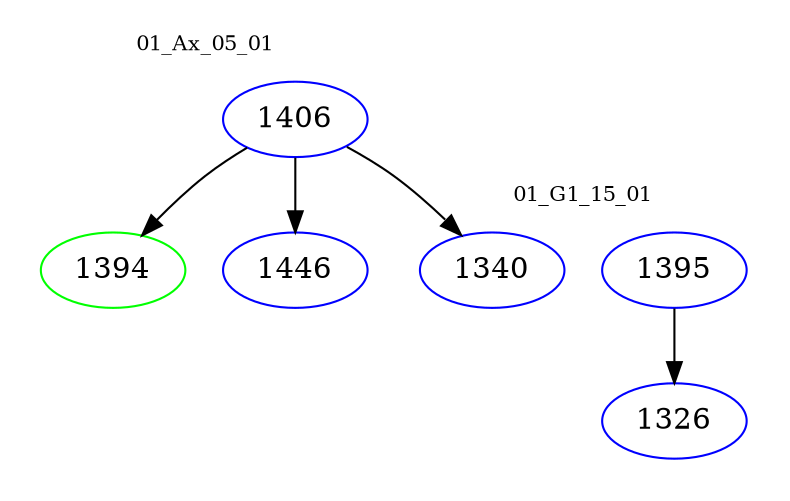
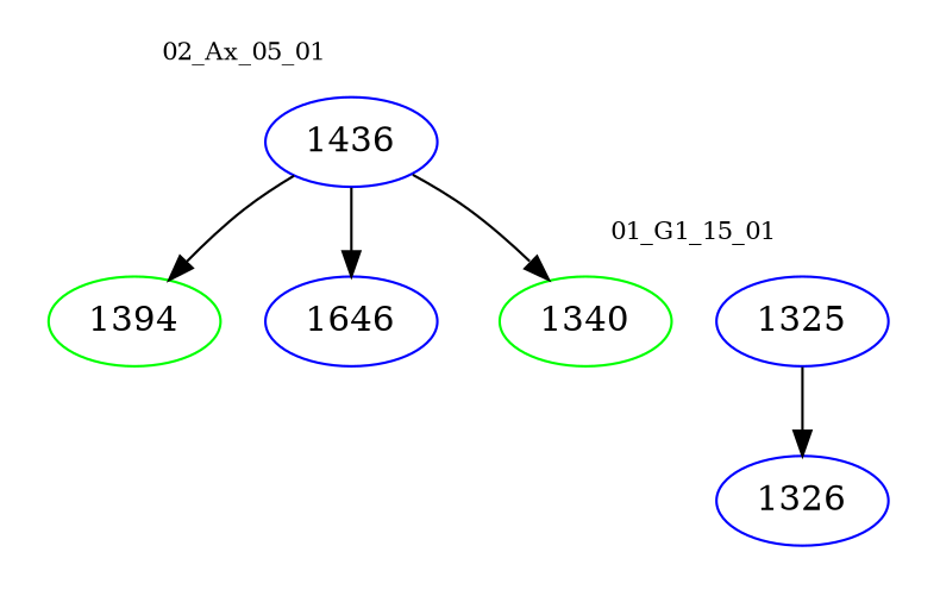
  digraph {
    node [color=blue]
    edge [color=black]
-   n1 [label=1406]
+   n1 [label=1436]
    n2 [color=green label=1394]
-   n3 [label=1446]
-   n4 [label=1395]
+   n3 [label=1646]
+   n4 [label=1325]
    n5 [label=1326]
-   n6 [label=1340]
+   n6 [color=green label=1340]
    subgraph cluster_1 {
      color=white
      fontsize=10
-     label="01_Ax_05_01"
+     label="02_Ax_05_01"
      n1
      n2
      n3
    }
    subgraph cluster_2 {
      color=white
      fontsize=10
      label="01_G1_15_01"
      n4
      n5
      n6
    }
    n1 -> n2
    n1 -> n3
    n1 -> n6
    n4 -> n5
  }
